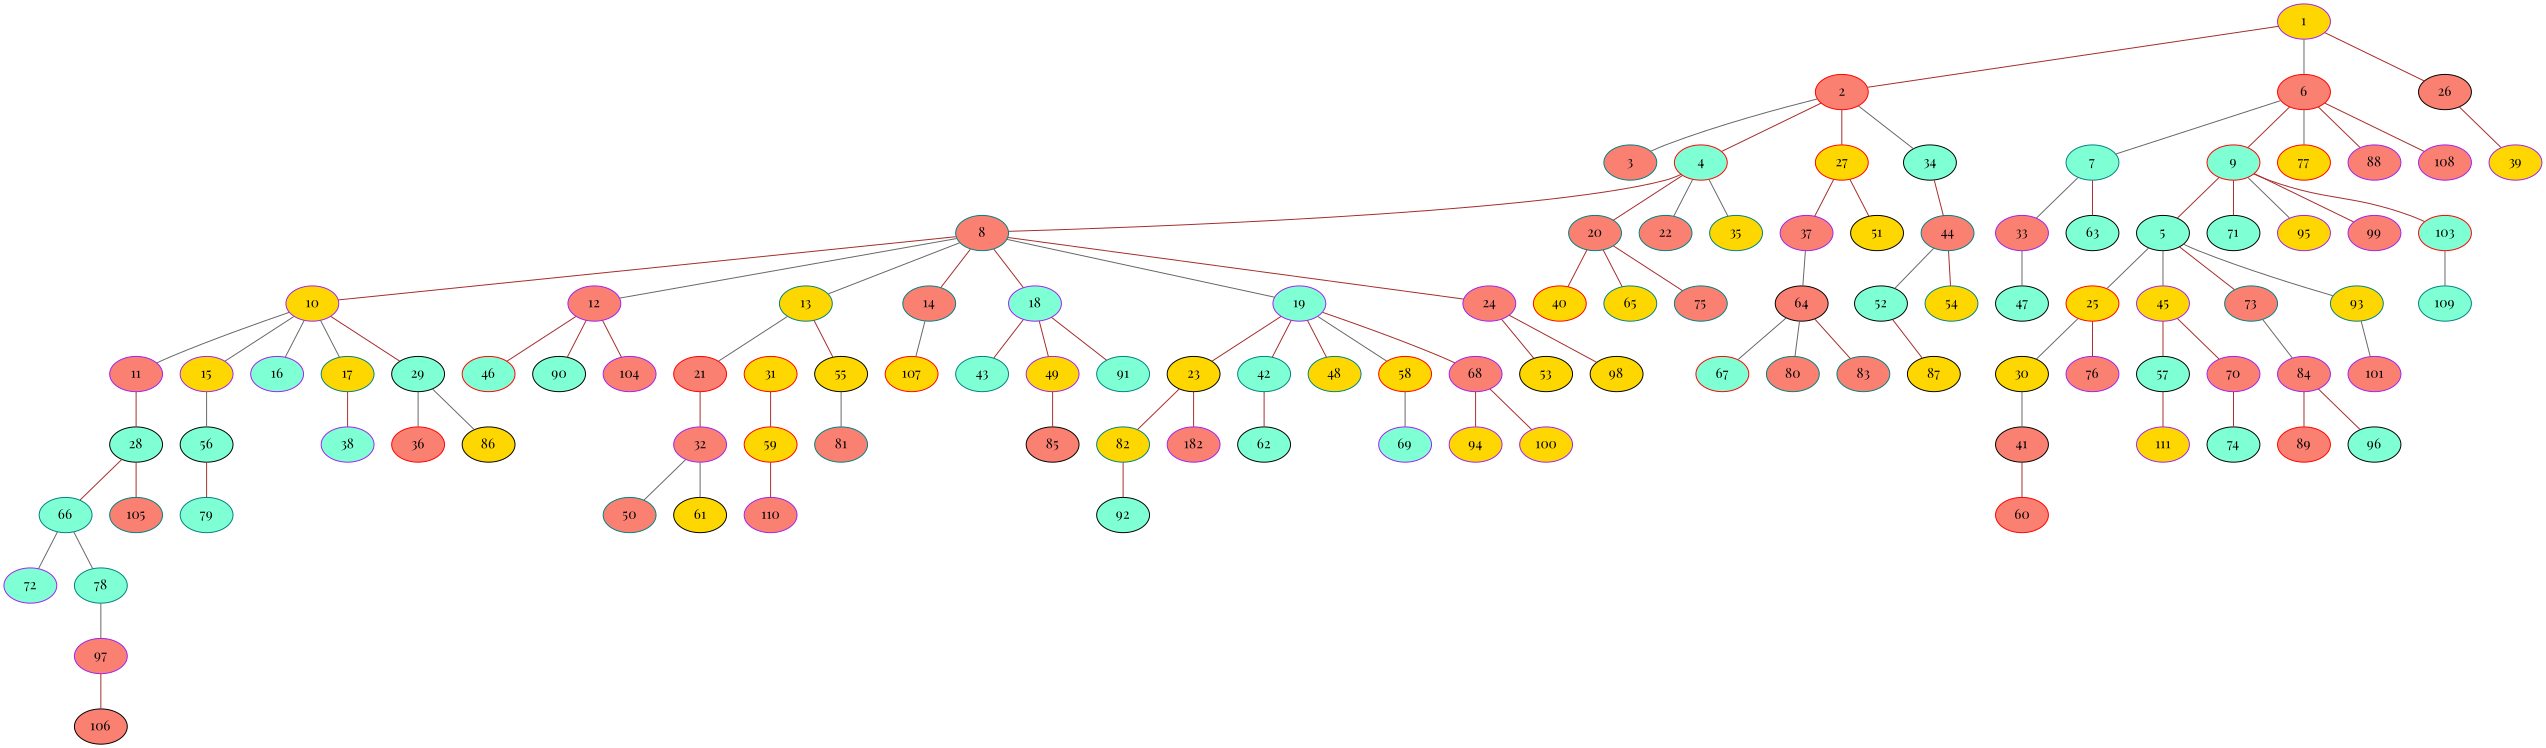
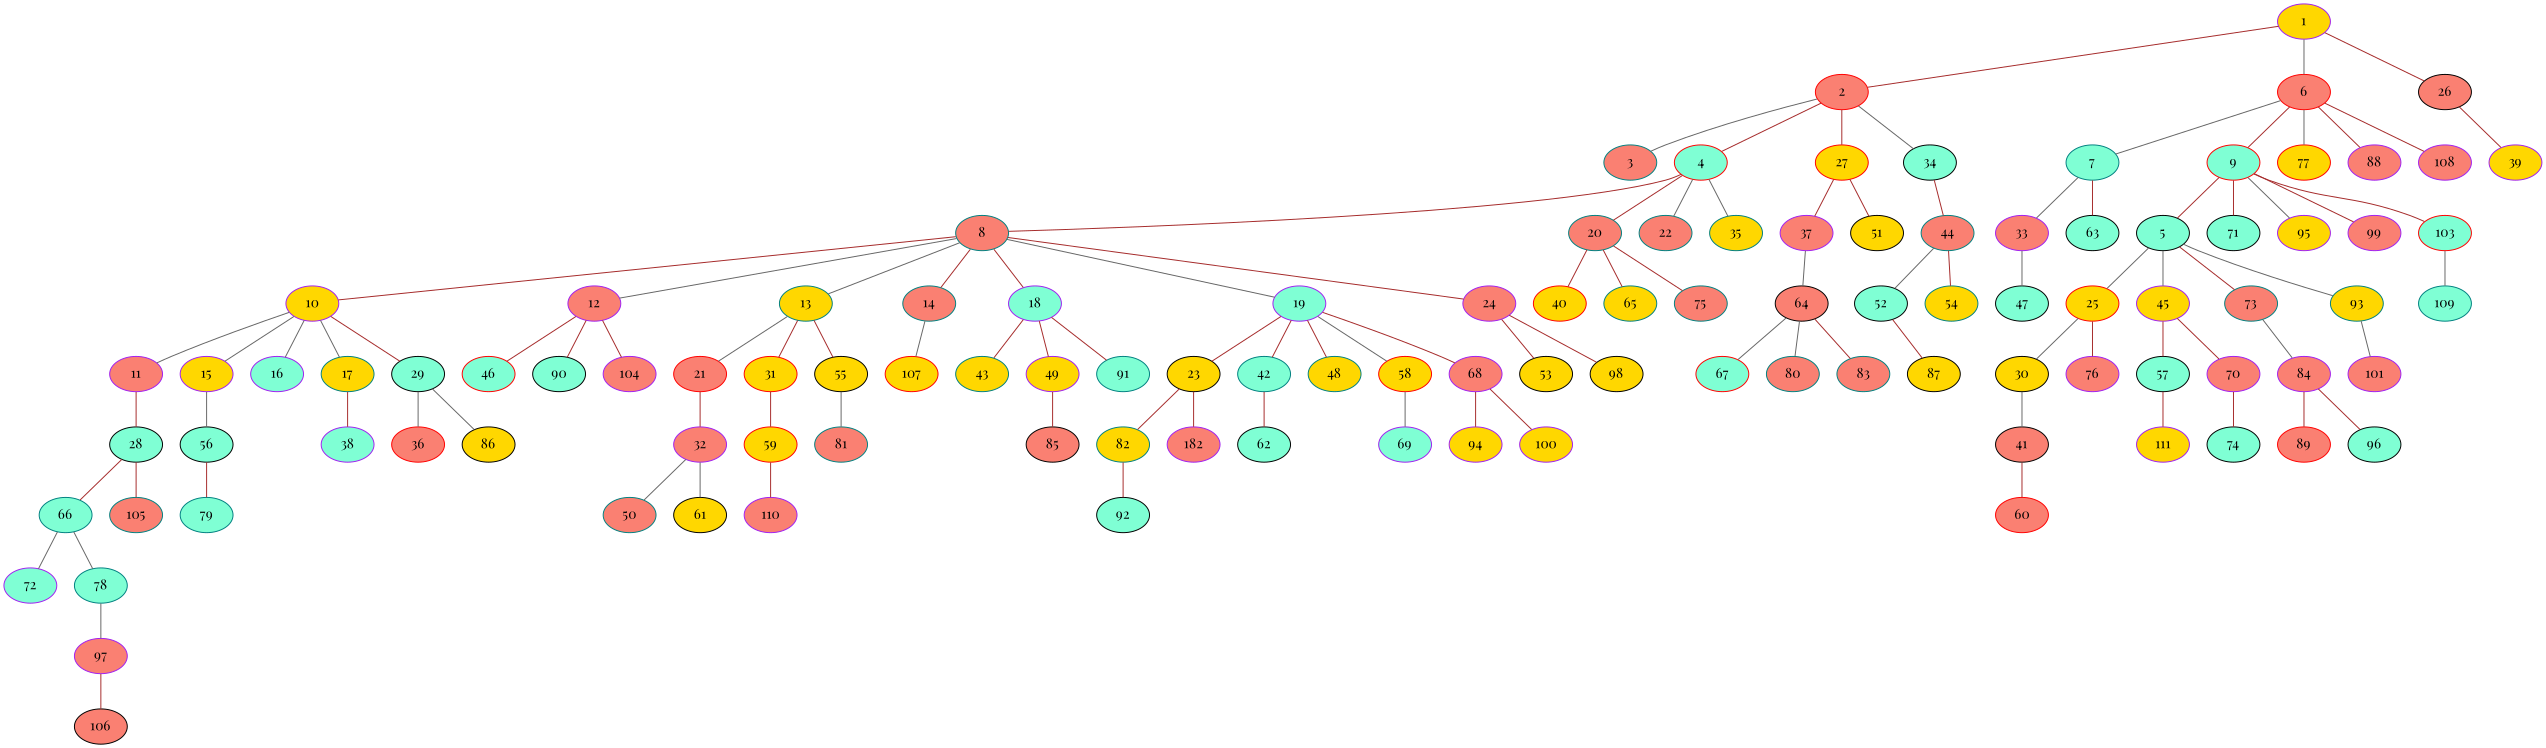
  graph {
    fontname="Playfair Display"
    node [color=purple fillcolor=salmon fontname="Playfair Display" style=filled]
    edge [color=brown fontname="Playfair Display"]
    1 [fillcolor=gold]
    2 [color=red]
    6 [color=red]
    26 [color=black]
    3 [color=teal]
    4 [color=red fillcolor=aquamarine]
    27 [color=red fillcolor=gold]
    34 [color=black fillcolor=aquamarine]
    5 [color=black fillcolor=aquamarine]
    25 [color=red fillcolor=gold]
    45 [fillcolor=gold]
    73 [color=teal]
    93 [color=teal fillcolor=gold]
    7 [color=teal fillcolor=aquamarine]
    9 [color=red fillcolor=aquamarine]
    77 [color=red fillcolor=gold]
    88
    108
    39 [fillcolor=gold]
    8 [color=teal]
    20 [color=teal]
    22 [color=teal]
    35 [color=teal fillcolor=gold]
    37
    51 [color=black fillcolor=gold]
    44 [color=teal]
    10 [fillcolor=gold]
    12
    13 [color=teal fillcolor=gold]
    14 [color=teal]
    18 [fillcolor=aquamarine]
    19 [fillcolor=aquamarine]
    24
    40 [color=red fillcolor=gold]
    65 [color=teal fillcolor=gold]
    75 [color=teal]
    30 [color=black fillcolor=gold]
    76
    57 [color=black fillcolor=aquamarine]
    70
    84
    101
    33
    63 [color=black fillcolor=aquamarine]
    71 [color=black fillcolor=aquamarine]
    95 [fillcolor=gold]
    99
    103 [color=red fillcolor=aquamarine]
    47 [color=black fillcolor=aquamarine]
    11
    15 [fillcolor=gold]
    16 [fillcolor=aquamarine]
    17 [color=teal fillcolor=gold]
    29 [color=black fillcolor=aquamarine]
    46 [color=red fillcolor=aquamarine]
    90 [color=black fillcolor=aquamarine]
    104
    21 [color=red]
    31 [color=red fillcolor=gold]
    55 [color=black fillcolor=gold]
    107 [color=red fillcolor=gold]
-   43 [color=teal fillcolor=aquamarine]
+   43 [color=teal fillcolor=gold]
    49 [fillcolor=gold]
    91 [color=teal fillcolor=aquamarine]
    23 [color=black fillcolor=gold]
    42 [color=teal fillcolor=aquamarine]
    48 [color=teal fillcolor=gold]
    58 [color=red fillcolor=gold]
    68
    53 [color=black fillcolor=gold]
    98 [color=black fillcolor=gold]
    109 [color=teal fillcolor=aquamarine]
    28 [color=black fillcolor=aquamarine]
    56 [color=black fillcolor=aquamarine]
    38 [fillcolor=aquamarine]
    36 [color=red]
    86 [color=black fillcolor=gold]
    66 [color=teal fillcolor=aquamarine]
    105 [color=teal]
    32
    59 [color=red fillcolor=gold]
    81 [color=teal]
    79 [color=teal fillcolor=aquamarine]
    85 [color=black]
    82 [color=teal fillcolor=gold]
    n86 [label=182]
    62 [color=black fillcolor=aquamarine]
    69 [fillcolor=aquamarine]
    94 [fillcolor=gold]
    100 [fillcolor=gold]
    50 [color=teal]
    61 [color=black fillcolor=gold]
    92 [color=black fillcolor=aquamarine]
    41 [color=black]
    64 [color=black]
    72 [fillcolor=aquamarine]
    78 [color=teal fillcolor=aquamarine]
    60 [color=red]
    110
    52 [color=black fillcolor=aquamarine]
    54 [color=teal fillcolor=gold]
    67 [color=red fillcolor=aquamarine]
    80 [color=teal]
    83 [color=teal]
    87 [color=black fillcolor=gold]
    111 [fillcolor=gold]
    74 [color=black fillcolor=aquamarine]
    97
    89 [color=red]
    96 [color=black fillcolor=aquamarine]
    106 [color=black]
    1 -- 2
    1 -- 6 [color=gray40]
    1 -- 26
    2 -- 3 [color=gray40]
    2 -- 4
    2 -- 27
    2 -- 34 [color=gray40]
    6 -- 7 [color=gray40]
    6 -- 9
    6 -- 77 [color=gray40]
    6 -- 88
    6 -- 108
    26 -- 39
    4 -- 8
    4 -- 20
    4 -- 22 [color=gray40]
    4 -- 35 [color=gray40]
    27 -- 37
    27 -- 51
    34 -- 44
    5 -- 25 [color=gray40]
    5 -- 45 [color=gray40]
    5 -- 73
    5 -- 93 [color=gray40]
    25 -- 30 [color=gray40]
    25 -- 76
    45 -- 57
    45 -- 70
    73 -- 84 [color=gray40]
    93 -- 101 [color=gray40]
    7 -- 33 [color=gray40]
    7 -- 63
    9 -- 5
    9 -- 71
    9 -- 95 [color=gray40]
    9 -- 99
    9 -- 103
    8 -- 10
    8 -- 12 [color=gray40]
    8 -- 13 [color=gray40]
    8 -- 14
    8 -- 18
    8 -- 19 [color=gray40]
    8 -- 24
    20 -- 40
    20 -- 65
    20 -- 75
    37 -- 64 [color=gray40]
    44 -- 52 [color=gray40]
    44 -- 54
    10 -- 11 [color=gray40]
    10 -- 15 [color=gray40]
    10 -- 16 [color=gray40]
    10 -- 17 [color=gray40]
    10 -- 29
    12 -- 46
    12 -- 90
    12 -- 104
    13 -- 21 [color=gray40]
+   13 -- 31
    13 -- 55
    14 -- 107 [color=gray40]
    18 -- 43
    18 -- 49
    18 -- 91
    19 -- 23
    19 -- 42
    19 -- 48
    19 -- 58 [color=gray40]
    19 -- 68
    24 -- 53
    24 -- 98
    30 -- 41 [color=gray40]
    57 -- 111
    70 -- 74
    84 -- 89
    84 -- 96
    33 -- 47 [color=gray40]
    103 -- 109 [color=gray40]
    11 -- 28
    15 -- 56 [color=gray40]
    17 -- 38
    29 -- 36 [color=gray40]
    29 -- 86 [color=gray40]
    21 -- 32
    31 -- 59
    55 -- 81 [color=gray40]
    49 -- 85
    23 -- 82
    23 -- n86
    42 -- 62
    58 -- 69 [color=gray40]
    68 -- 94
    68 -- 100
    28 -- 66
    28 -- 105
    56 -- 79
    66 -- 72 [color=gray40]
    66 -- 78 [color=gray40]
    32 -- 50 [color=gray40]
    32 -- 61 [color=gray40]
    59 -- 110
    82 -- 92
    41 -- 60
    64 -- 67 [color=gray40]
    64 -- 80 [color=gray40]
    64 -- 83
    78 -- 97 [color=gray40]
    52 -- 87
    97 -- 106
  }
